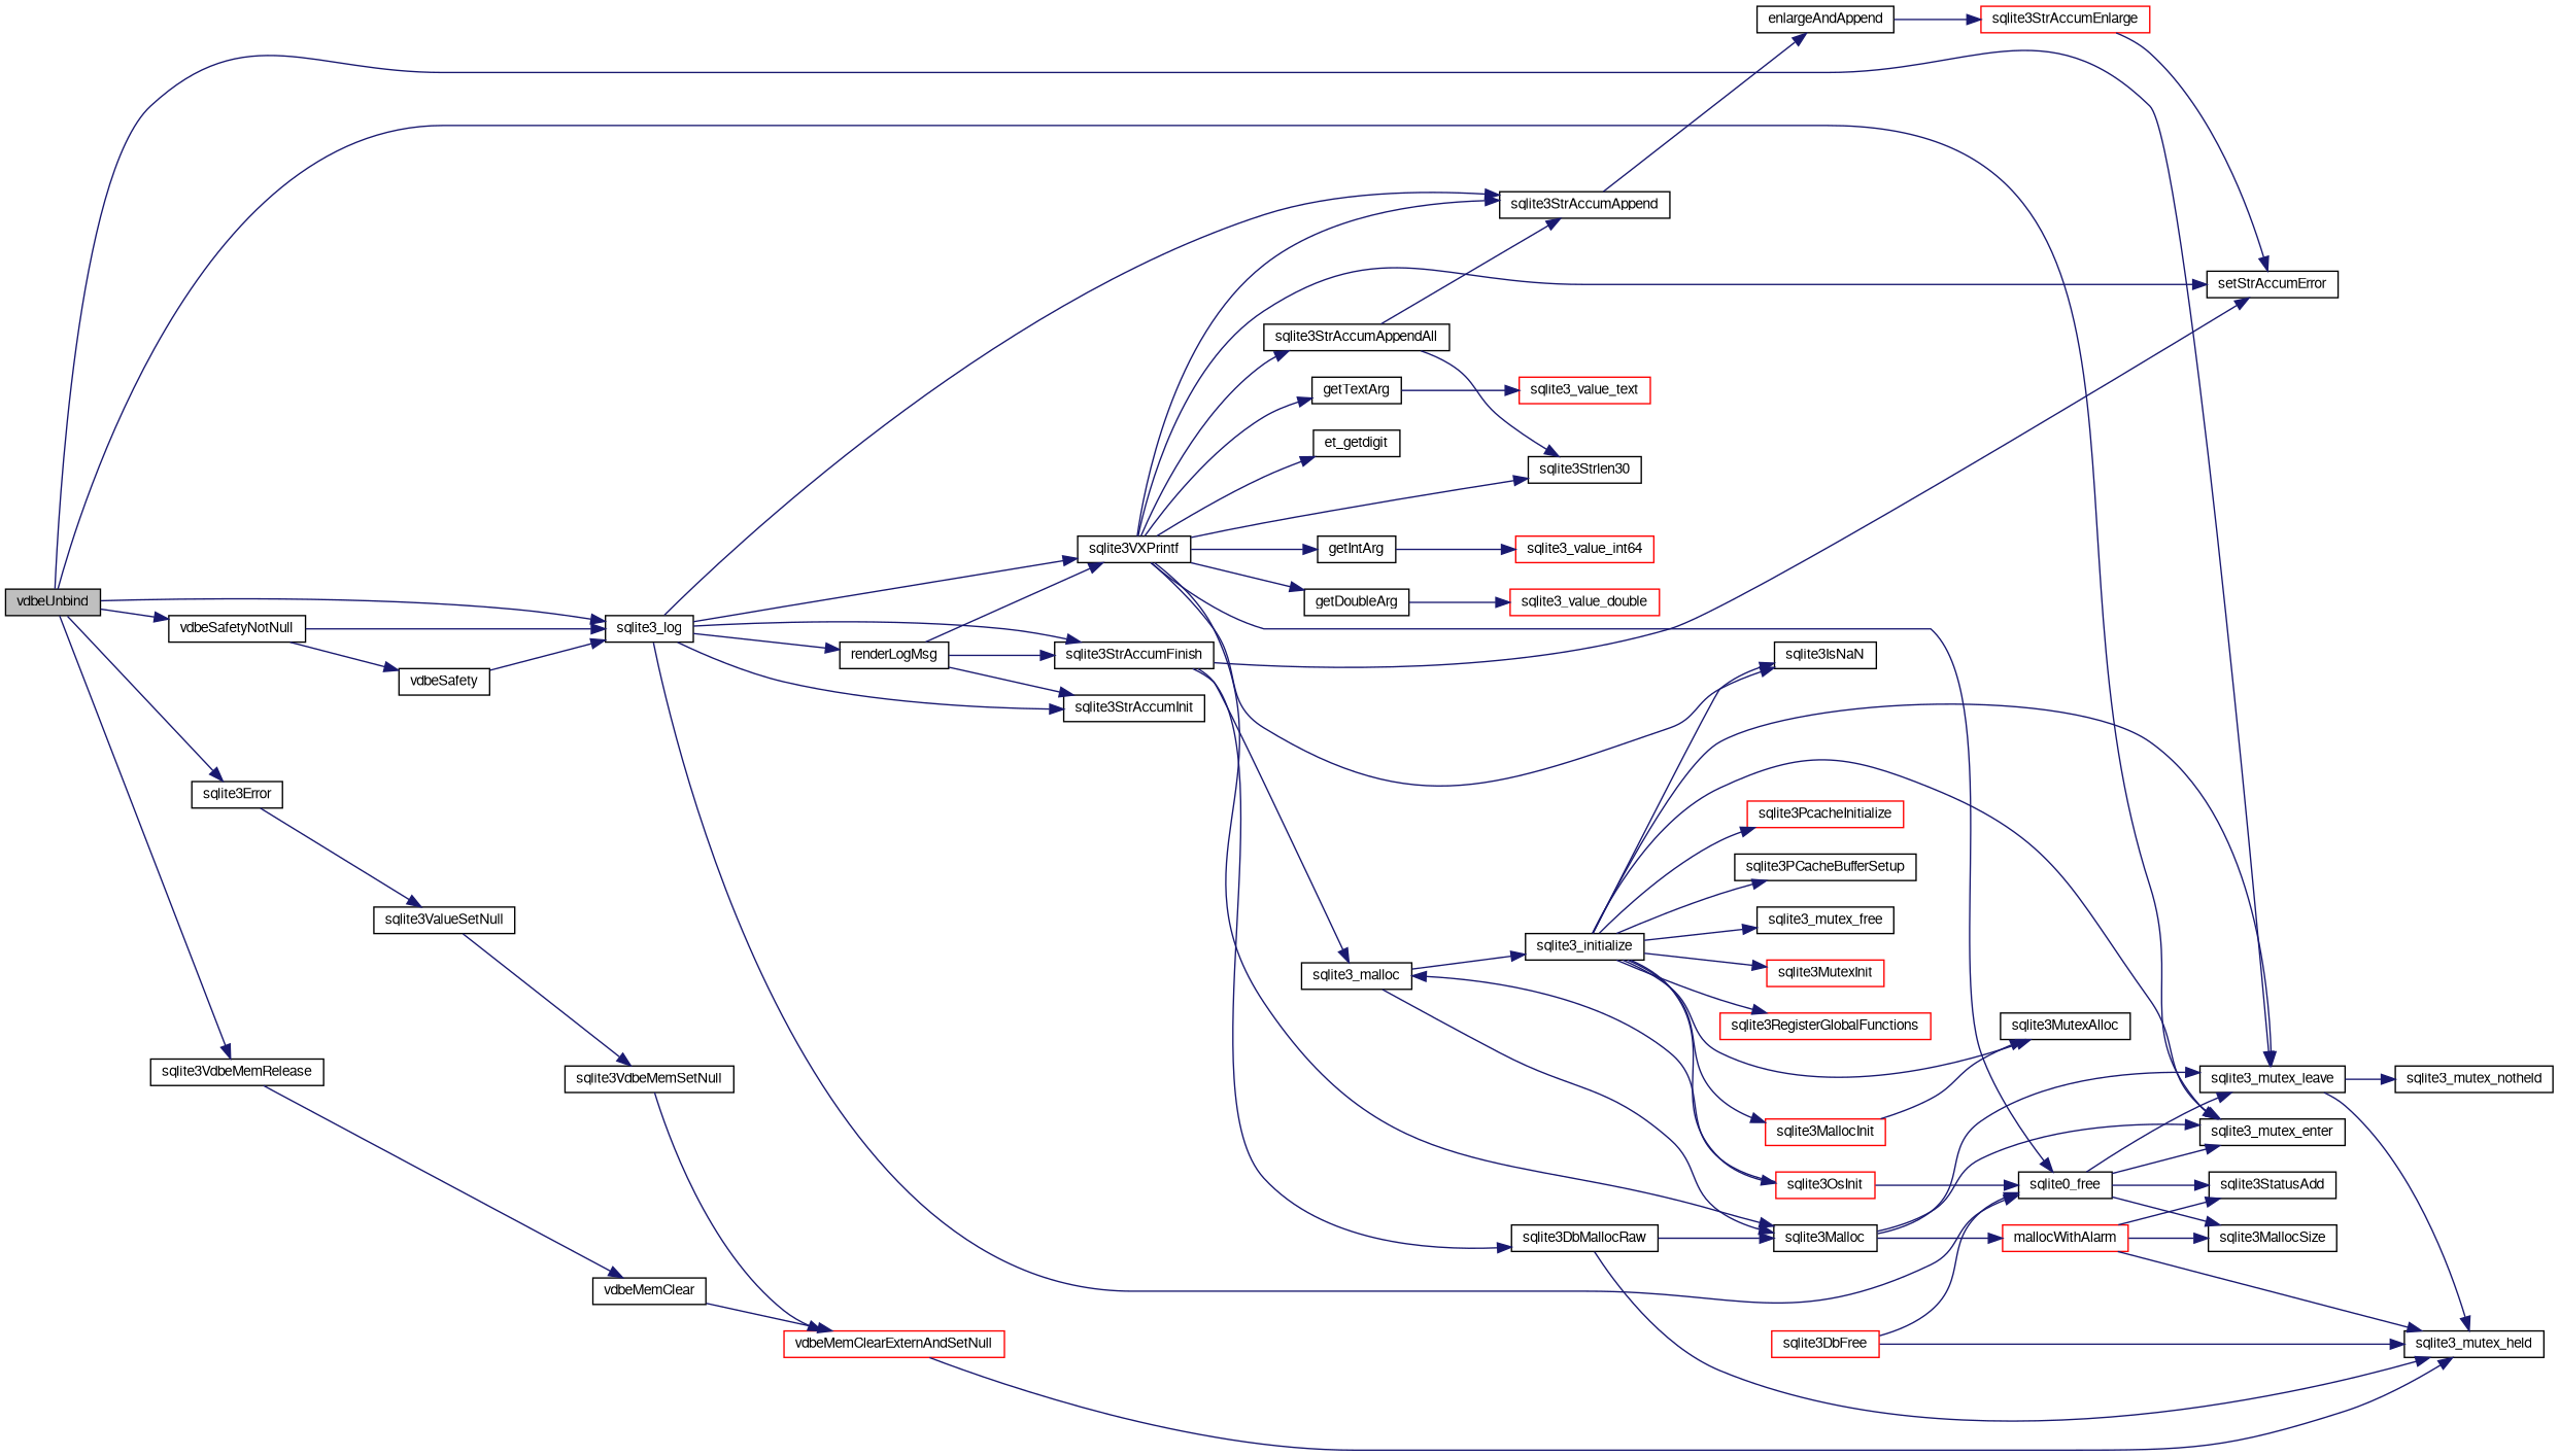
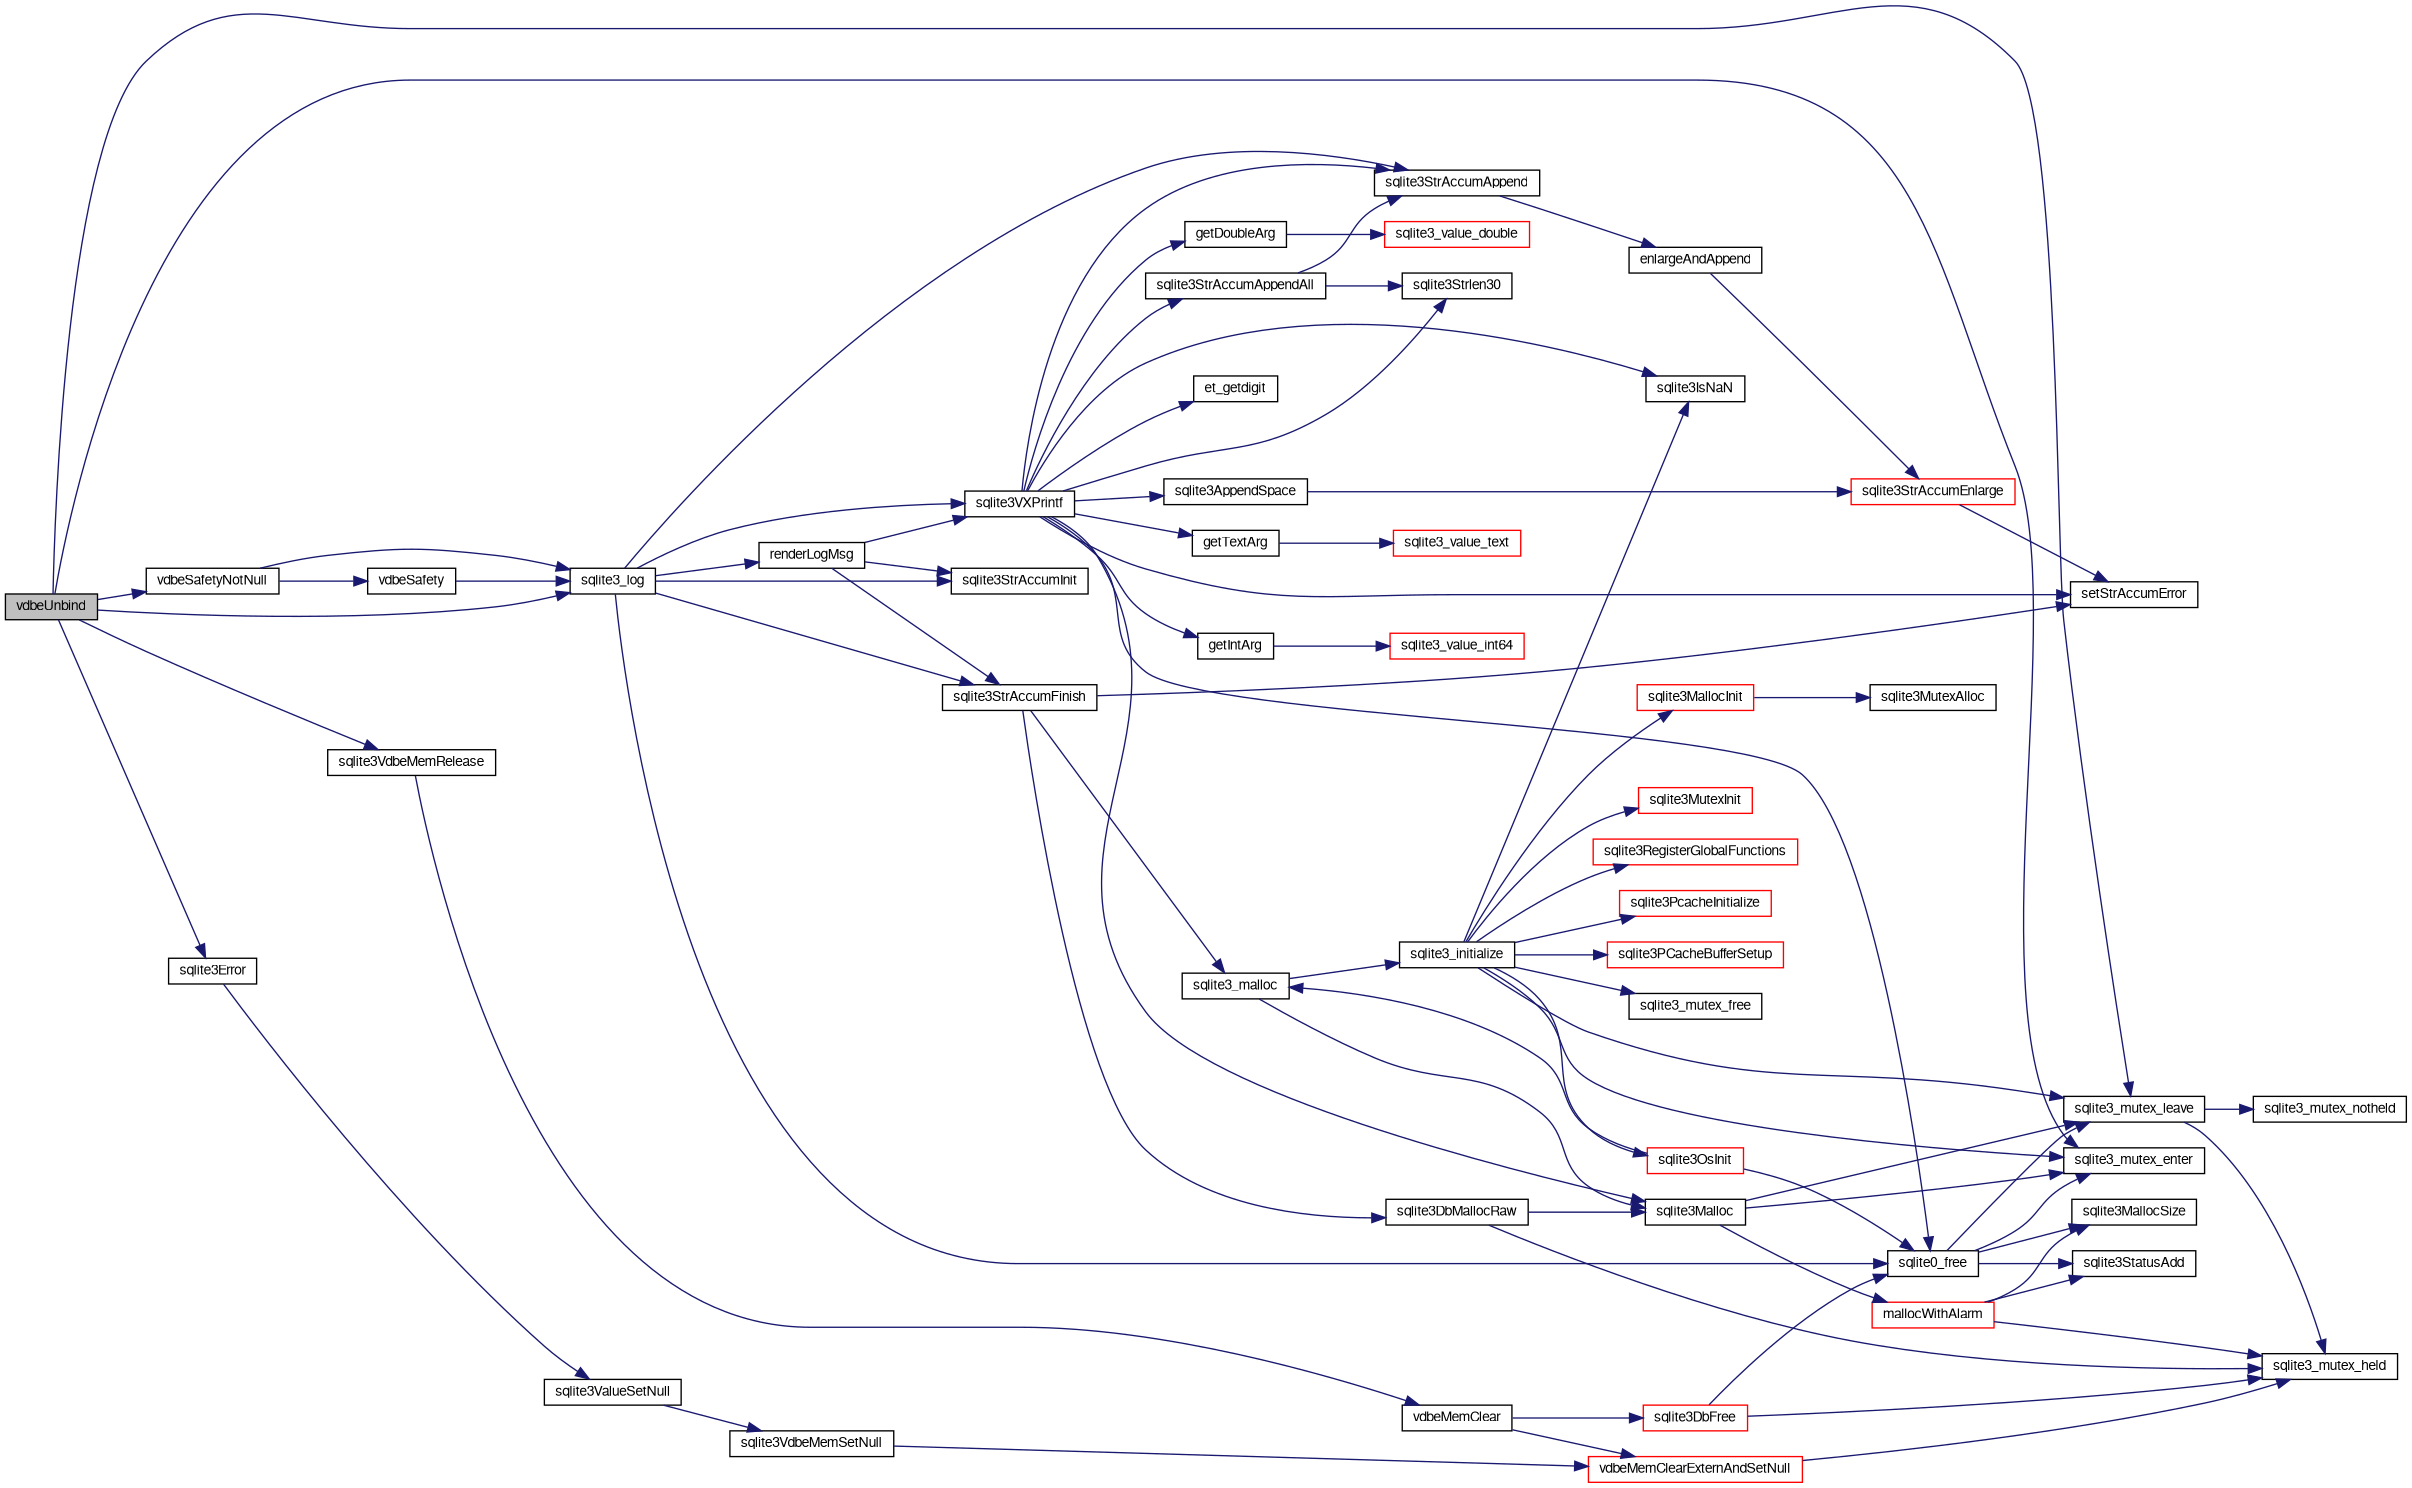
  digraph {
    rankdir=LR
    node [color=black fillcolor=white fontname=FreeSans fontsize=10 shape=record style=filled]
    edge [color=midnightblue fontname=FreeSans fontsize=10 labelfontname=FreeSans labelfontsize=10 style=solid]
    n1 [fillcolor=grey75 fontcolor=black height=0.2 label=vdbeUnbind width=0.4]
    n2 [height=0.2 label=vdbeSafetyNotNull width=0.4]
    n3 [height=0.2 label=sqlite3_log width=0.4]
    n4 [height=0.2 label=sqlite3_mutex_enter width=0.4]
    n5 [height=0.2 label=sqlite3_mutex_leave width=0.4]
    n6 [height=0.2 label=sqlite3Error width=0.4]
    n7 [height=0.2 label=sqlite3VdbeMemRelease width=0.4]
    n8 [height=0.2 label=vdbeSafety width=0.4]
    n9 [height=0.2 label=renderLogMsg width=0.4]
    n10 [height=0.2 label=sqlite3StrAccumInit width=0.4]
    n11 [height=0.2 label=sqlite3VXPrintf width=0.4]
    n12 [height=0.2 label=sqlite3StrAccumAppend width=0.4]
    n13 [height=0.2 label=sqlite0_free width=0.4]
    n14 [height=0.2 label=sqlite3StrAccumFinish width=0.4]
    n15 [height=0.2 label=sqlite3_mutex_held width=0.4]
    n16 [height=0.2 label=sqlite3_mutex_notheld width=0.4]
    n17 [height=0.2 label=sqlite3ValueSetNull width=0.4]
    n18 [height=0.2 label=vdbeMemClear width=0.4]
    n19 [height=0.2 label=setStrAccumError width=0.4]
    n20 [height=0.2 label=getIntArg width=0.4]
    n21 [height=0.2 label=sqlite3Malloc width=0.4]
    n22 [height=0.2 label=getDoubleArg width=0.4]
    n23 [height=0.2 label=sqlite3IsNaN width=0.4]
    n24 [height=0.2 label=sqlite3Strlen30 width=0.4]
    n25 [height=0.2 label=et_getdigit width=0.4]
    n26 [height=0.2 label=getTextArg width=0.4]
    n27 [height=0.2 label=sqlite3StrAccumAppendAll width=0.4]
+   n28 [height=0.2 label=sqlite3AppendSpace width=0.4]
    n29 [height=0.2 label=enlargeAndAppend width=0.4]
    n30 [height=0.2 label=sqlite3MallocSize width=0.4]
    n31 [height=0.2 label=sqlite3StatusAdd width=0.4]
    n32 [height=0.2 label=sqlite3_malloc width=0.4]
    n33 [height=0.2 label=sqlite3DbMallocRaw width=0.4]
    n34 [height=0.2 label=sqlite3_initialize width=0.4]
    n35 [color=red height=0.2 label=sqlite3_value_int64 width=0.4]
    n36 [color=red height=0.2 label=mallocWithAlarm width=0.4]
    n37 [color=red height=0.2 label=sqlite3_value_double width=0.4]
    n38 [color=red height=0.2 label=sqlite3_value_text width=0.4]
    n39 [color=red height=0.2 label=sqlite3StrAccumEnlarge width=0.4]
    n40 [color=red height=0.2 label=sqlite3MutexInit width=0.4]
    n41 [height=0.2 label=sqlite3MutexAlloc width=0.4]
    n42 [color=red height=0.2 label=sqlite3MallocInit width=0.4]
    n43 [color=red height=0.2 label=sqlite3RegisterGlobalFunctions width=0.4]
    n44 [color=red height=0.2 label=sqlite3PcacheInitialize width=0.4]
    n45 [color=red height=0.2 label=sqlite3OsInit width=0.4]
-   n46 [height=0.2 label=sqlite3PCacheBufferSetup width=0.4]
+   n46 [color=red height=0.2 label=sqlite3PCacheBufferSetup width=0.4]
    n47 [height=0.2 label=sqlite3_mutex_free width=0.4]
    n48 [height=0.2 label=sqlite3VdbeMemSetNull width=0.4]
    n49 [color=red height=0.2 label=vdbeMemClearExternAndSetNull width=0.4]
    n50 [color=red height=0.2 label=sqlite3DbFree width=0.4]
    n1 -> n2
    n1 -> n3
    n1 -> n4
    n1 -> n5
    n1 -> n6
    n1 -> n7
    n2 -> n3
    n2 -> n8
    n3 -> n9
    n3 -> n10
    n3 -> n11
    n3 -> n12
    n3 -> n13
    n3 -> n14
    n5 -> n15
    n5 -> n16
    n6 -> n17
    n7 -> n18
    n8 -> n3
    n9 -> n10
    n9 -> n11
    n9 -> n14
    n11 -> n12
    n11 -> n13
    n11 -> n19
    n11 -> n20
    n11 -> n21
    n11 -> n22
    n11 -> n23
    n11 -> n24
    n11 -> n25
    n11 -> n26
    n11 -> n27
+   n11 -> n28
    n12 -> n29
    n13 -> n4
    n13 -> n5
    n13 -> n30
    n13 -> n31
    n14 -> n19
    n14 -> n32
    n14 -> n33
    n17 -> n48
    n18 -> n49
+   n18 -> n50
    n20 -> n35
    n21 -> n4
    n21 -> n5
    n21 -> n36
    n22 -> n37
    n26 -> n38
    n27 -> n12
    n27 -> n24
+   n28 -> n39
    n29 -> n39
    n32 -> n21
    n32 -> n34
    n33 -> n15
    n33 -> n21
    n34 -> n4
    n34 -> n5
    n34 -> n23
    n34 -> n40
-   n34 -> n41
    n34 -> n42
    n34 -> n43
    n34 -> n44
    n34 -> n45
    n34 -> n46
    n34 -> n47
    n36 -> n15
    n36 -> n30
    n36 -> n31
    n39 -> n19
    n42 -> n41
    n45 -> n13
    n45 -> n32
    n48 -> n49
    n49 -> n15
    n50 -> n13
    n50 -> n15
  }
